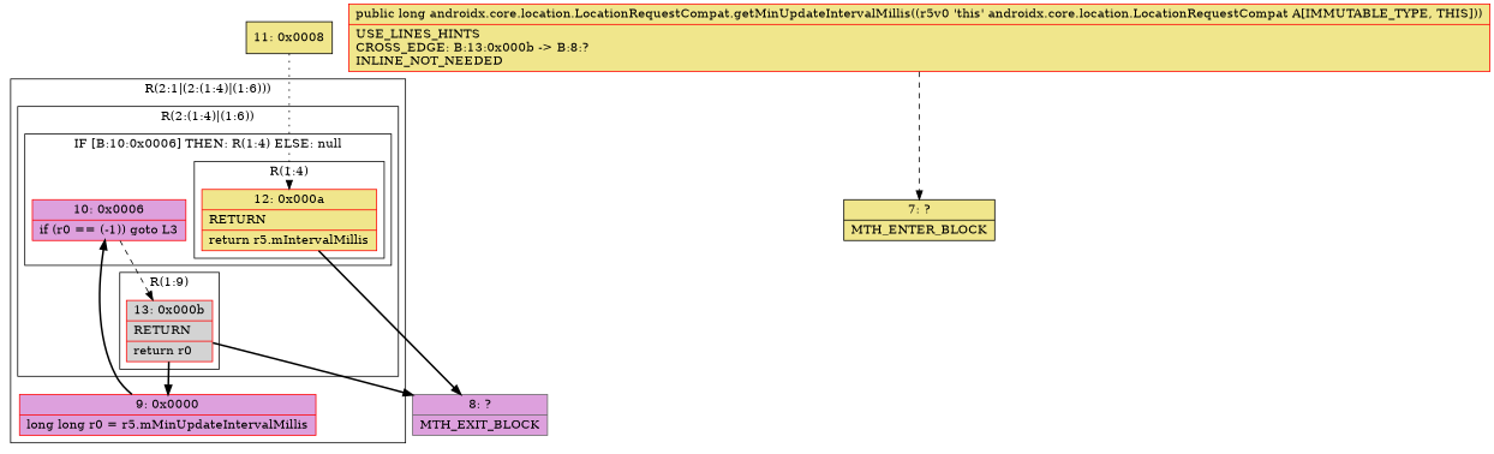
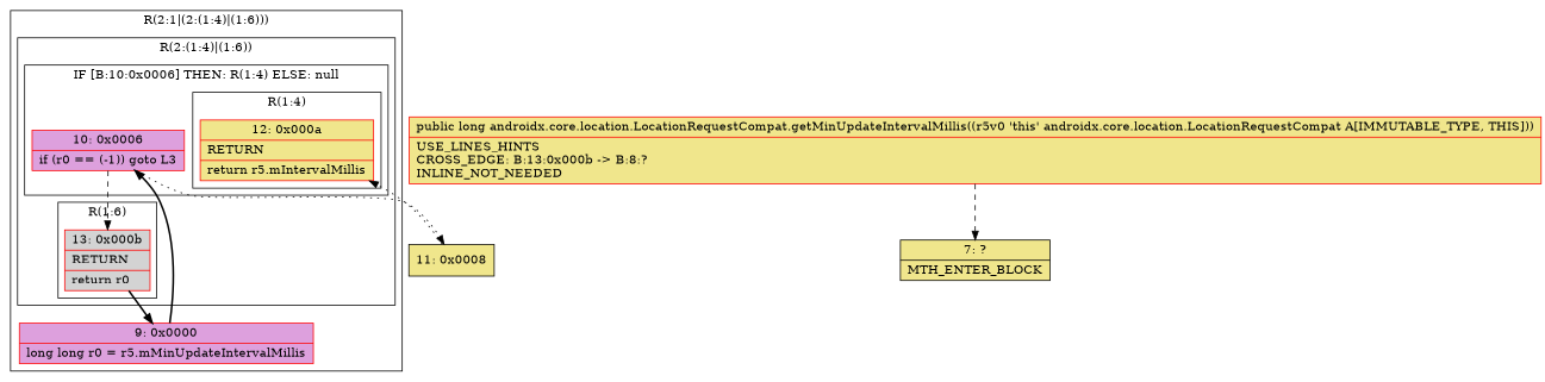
  digraph {
    node [color=red fillcolor=khaki shape=record style=filled]
    edge [style=bold]
    n1 [label="{12\:\ 0x000a|RETURN\l|return r5.mIntervalMillis\l}"]
    n2 [fillcolor=plum label="{10\:\ 0x0006|if (r0 == (\-1)) goto L3\l}"]
    n3 [fillcolor=lightgrey label="{13\:\ 0x000b|RETURN\l|return r0\l}"]
    n4 [fillcolor=plum label="{9\:\ 0x0000|long long r0 = r5.mMinUpdateIntervalMillis\l}"]
-   n5 [color=gray40 fillcolor=plum label="{8\:\ ?|MTH_EXIT_BLOCK\l}"]
    n6 [color=black label="{11\:\ 0x0008}"]
    n7 [color=black label="{7\:\ ?|MTH_ENTER_BLOCK\l}"]
    n8 [label="{public long androidx.core.location.LocationRequestCompat.getMinUpdateIntervalMillis((r5v0 'this' androidx.core.location.LocationRequestCompat A[IMMUTABLE_TYPE, THIS]))  | USE_LINES_HINTS\lCROSS_EDGE: B:13:0x000b \-\> B:8:?\lINLINE_NOT_NEEDED\l}"]
    subgraph cluster_1 {
      label="R(2:1|(2:(1:4)|(1:6)))"
      n4
      subgraph cluster_2 {
        label="R(2:(1:4)|(1:6))"
        subgraph cluster_3 {
          label="IF [B:10:0x0006] THEN: R(1:4) ELSE: null"
          n2
          subgraph cluster_4 {
            label="R(1:4)"
            n1
          }
        }
        subgraph cluster_5 {
-         label="R(1:9)"
+         label="R(1:6)"
          n3
        }
      }
    }
-   n1 -> n5
    n2 -> n3 [style=dashed]
+   n2 -> n6 [style=dotted]
    n3 -> n4
-   n3 -> n5
    n4 -> n2
    n6 -> n1 [style=dotted]
    n8 -> n7 [style=dashed]
  }
